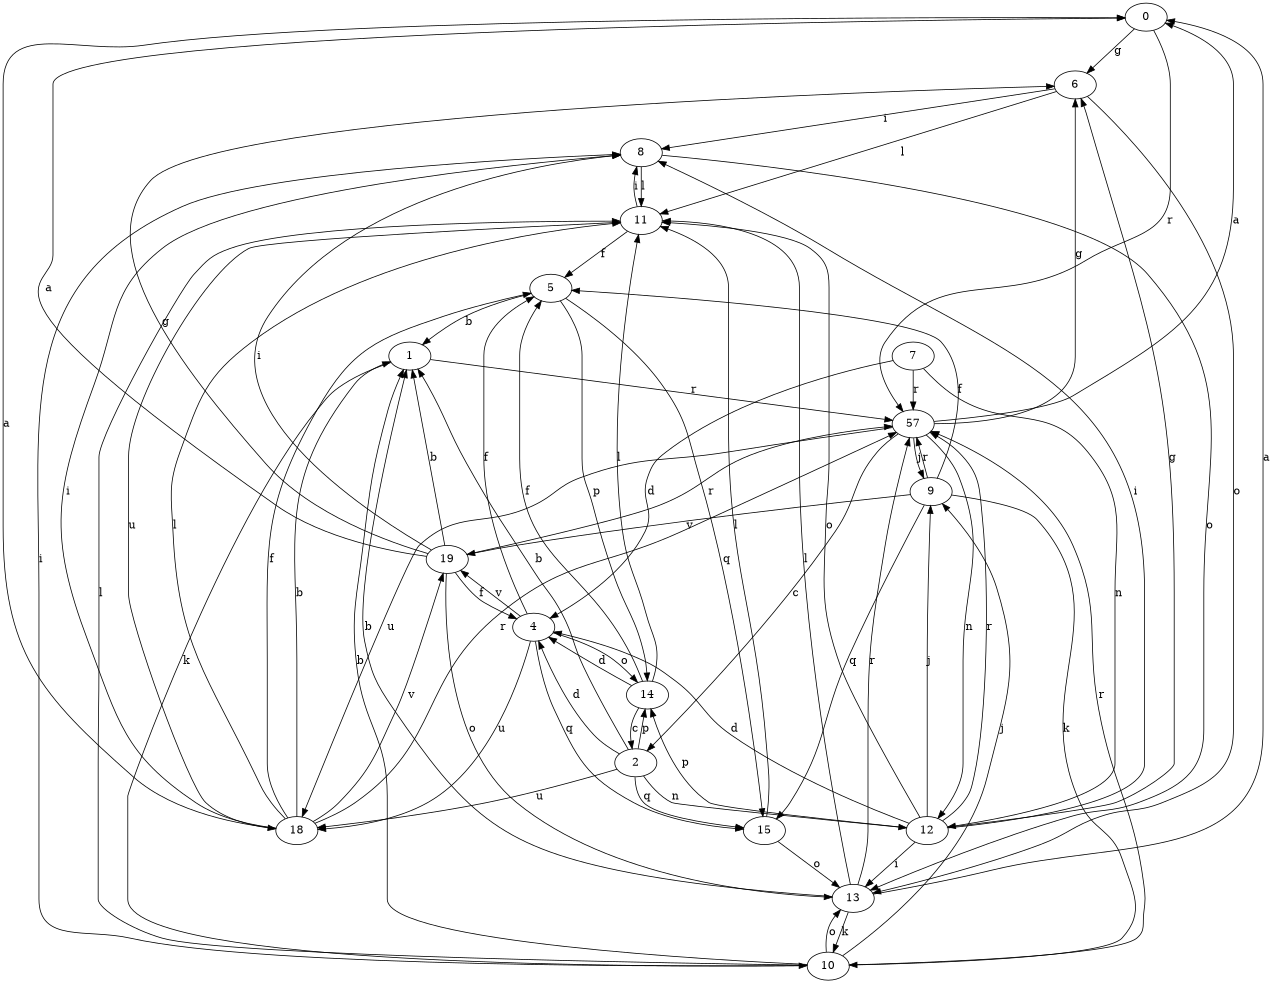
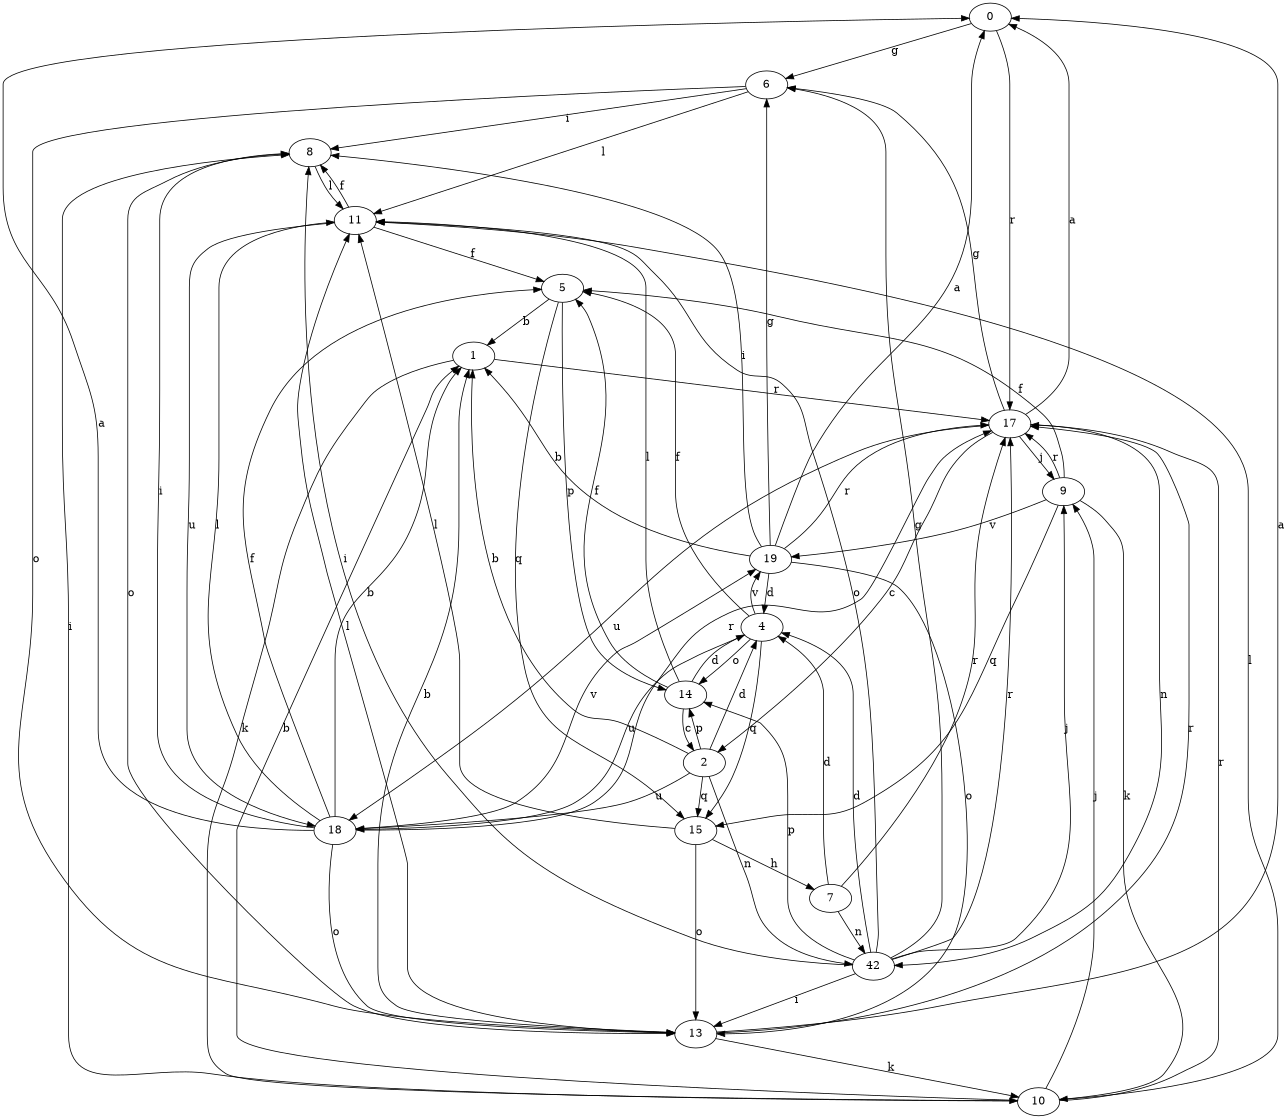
  strict digraph {
    0
    6
-   17 [label=57]
+   17
    8
    11
    13
    2
-   12
+   12 [label=42]
    18
    9
    1
    10
    4
    14
    15
    5
    19
    7
    0 -> 6 [label=g]
    0 -> 17 [label=r]
    6 -> 8 [label=i]
    6 -> 11 [label=l]
    6 -> 13 [label=o]
    17 -> 0 [label=a]
    17 -> 6 [label=g]
    17 -> 2 [label=c]
    17 -> 12 [label=n]
    17 -> 18 [label=u]
    17 -> 9 [label=j]
    8 -> 11 [label=l]
    8 -> 13 [label=o]
-   11 -> 8 [label=i]
+   11 -> 8 [label=f]
    11 -> 18 [label=u]
    11 -> 5 [label=f]
    13 -> 0 [label=a]
    13 -> 17 [label=r]
    13 -> 11 [label=l]
    13 -> 1 [label=b]
    13 -> 10 [label=k]
    2 -> 12 [label=n]
    2 -> 18 [label=u]
    2 -> 1 [label=b]
    2 -> 4 [label=d]
    2 -> 14 [label=p]
    2 -> 15 [label=q]
    12 -> 6 [label=g]
    12 -> 17 [label=r]
    12 -> 8 [label=i]
    12 -> 11 [label=o]
    12 -> 13 [label=i]
    12 -> 9 [label=j]
    12 -> 4 [label=d]
    12 -> 14 [label=p]
    18 -> 0 [label=a]
    18 -> 17 [label=r]
    18 -> 8 [label=i]
    18 -> 11 [label=l]
    18 -> 1 [label=b]
    18 -> 5 [label=f]
    18 -> 19 [label=v]
    9 -> 17 [label=r]
    9 -> 10 [label=k]
    9 -> 15 [label=q]
    9 -> 5 [label=f]
    9 -> 19 [label=v]
    1 -> 17 [label=r]
    1 -> 10 [label=k]
    10 -> 17 [label=r]
    10 -> 8 [label=i]
    10 -> 11 [label=l]
-   10 -> 13 [label=o]
+   18 -> 13 [label=o]
    10 -> 9 [label=j]
    10 -> 1 [label=b]
    4 -> 18 [label=u]
    4 -> 14 [label=o]
    4 -> 15 [label=q]
    4 -> 5 [label=f]
    4 -> 19 [label=v]
    14 -> 11 [label=l]
    14 -> 2 [label=c]
    14 -> 4 [label=d]
    14 -> 5 [label=f]
    15 -> 11 [label=l]
    15 -> 13 [label=o]
+   15 -> 7 [label=h]
    5 -> 1 [label=b]
    5 -> 14 [label=p]
    5 -> 15 [label=q]
    19 -> 0 [label=a]
    19 -> 6 [label=g]
    19 -> 17 [label=r]
    19 -> 8 [label=i]
    19 -> 13 [label=o]
    19 -> 1 [label=b]
-   19 -> 4 [label=f]
+   19 -> 4 [label=d]
    7 -> 17 [label=r]
    7 -> 12 [label=n]
    7 -> 4 [label=d]
  }
